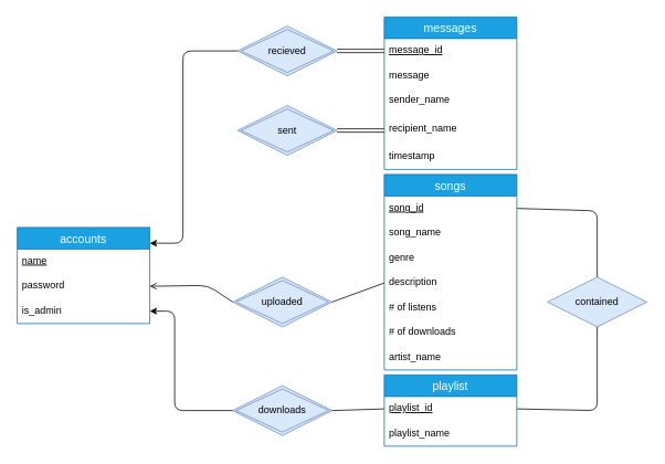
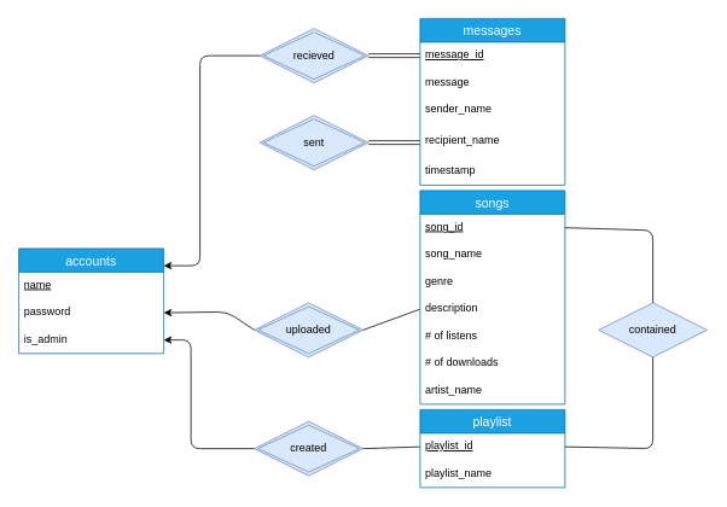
  <mxCell id="0" />
  <mxCell id="1" parent="0" />
  <mxCell id="2" value="contained" style="shape=rhombus;perimeter=rhombusPerimeter;whiteSpace=wrap;html=1;align=center;fillColor=#dae8fc;strokeColor=#6c8ebf;" parent="1" vertex="1"><mxGeometry x="660" y="334" width="120" height="60" as="geometry" /></mxCell>
  <mxCell id="3" value="" style="endArrow=none;html=1;exitX=1;exitY=0.5;exitDx=0;exitDy=0;entryX=0.5;entryY=0;entryDx=0;entryDy=0;" parent="1" source="19" target="2" edge="1"><mxGeometry width="50" height="50" relative="1" as="geometry"><mxPoint x="650" y="194" as="sourcePoint" /><mxPoint x="710" y="314" as="targetPoint" /><Array as="points"><mxPoint x="720" y="254" /></Array></mxGeometry></mxCell>
  <mxCell id="4" value="" style="endArrow=none;html=1;entryX=1;entryY=0.5;entryDx=0;entryDy=0;exitX=0.5;exitY=1;exitDx=0;exitDy=0;" parent="1" source="2" target="27" edge="1"><mxGeometry width="50" height="50" relative="1" as="geometry"><mxPoint x="560" y="424" as="sourcePoint" /><mxPoint x="620" y="495" as="targetPoint" /><Array as="points"><mxPoint x="720" y="495" /></Array></mxGeometry></mxCell>
- <mxCell id="5" value="downloads" style="shape=rhombus;double=1;perimeter=rhombusPerimeter;whiteSpace=wrap;html=1;align=center;fillColor=#dae8fc;strokeColor=#6c8ebf;" parent="1" vertex="1"><mxGeometry x="280" y="465" width="120" height="60" as="geometry" /></mxCell>
+ <mxCell id="5" value="created" style="shape=rhombus;double=1;perimeter=rhombusPerimeter;whiteSpace=wrap;html=1;align=center;fillColor=#dae8fc;strokeColor=#6c8ebf;" parent="1" vertex="1"><mxGeometry x="280" y="465" width="120" height="60" as="geometry" /></mxCell>
  <mxCell id="6" value="accounts" style="swimlane;fontStyle=0;childLayout=stackLayout;horizontal=1;startSize=26;horizontalStack=0;resizeParent=1;resizeParentMax=0;resizeLast=0;collapsible=1;marginBottom=0;align=center;fontSize=14;fillColor=#1ba1e2;strokeColor=#006EAF;fontColor=#ffffff;" parent="1" vertex="1"><mxGeometry x="20" y="274" width="160" height="116" as="geometry" /></mxCell>
  <mxCell id="7" value="name" style="text;strokeColor=none;fillColor=none;spacingLeft=4;spacingRight=4;overflow=hidden;rotatable=0;points=[[0,0.5],[1,0.5]];portConstraint=eastwest;fontSize=12;fontStyle=4" parent="6" vertex="1"><mxGeometry y="26" width="160" height="30" as="geometry" /></mxCell>
  <mxCell id="8" value="password" style="text;strokeColor=none;fillColor=none;spacingLeft=4;spacingRight=4;overflow=hidden;rotatable=0;points=[[0,0.5],[1,0.5]];portConstraint=eastwest;fontSize=12;" parent="6" vertex="1"><mxGeometry y="56" width="160" height="30" as="geometry" /></mxCell>
  <mxCell id="9" value="is_admin" style="text;strokeColor=none;fillColor=none;spacingLeft=4;spacingRight=4;overflow=hidden;rotatable=0;points=[[0,0.5],[1,0.5]];portConstraint=eastwest;fontSize=12;" parent="6" vertex="1"><mxGeometry y="86" width="160" height="30" as="geometry" /></mxCell>
  <mxCell id="10" value="uploaded" style="shape=rhombus;double=1;perimeter=rhombusPerimeter;whiteSpace=wrap;html=1;align=center;fillColor=#dae8fc;strokeColor=#6c8ebf;" parent="1" vertex="1"><mxGeometry x="280" y="334" width="120" height="60" as="geometry" /></mxCell>
- <mxCell id="11" value="" style="endArrow=open;html=1;entryX=1;entryY=0.5;entryDx=0;entryDy=0;exitX=0;exitY=0.5;exitDx=0;exitDy=0;" parent="1" source="10" target="8" edge="1"><mxGeometry width="50" height="50" relative="1" as="geometry"><mxPoint x="560" y="284" as="sourcePoint" /><mxPoint x="610" y="234" as="targetPoint" /><Array as="points"><mxPoint x="250" y="344" /></Array></mxGeometry></mxCell>
+ <mxCell id="11" value="" style="endArrow=classic;html=1;entryX=1;entryY=0.5;entryDx=0;entryDy=0;exitX=0;exitY=0.5;exitDx=0;exitDy=0;" parent="1" source="10" target="8" edge="1"><mxGeometry width="50" height="50" relative="1" as="geometry"><mxPoint x="560" y="284" as="sourcePoint" /><mxPoint x="610" y="234" as="targetPoint" /><Array as="points"><mxPoint x="250" y="344" /></Array></mxGeometry></mxCell>
  <mxCell id="12" value="" style="endArrow=none;html=1;entryX=0;entryY=0.5;entryDx=0;entryDy=0;exitX=1;exitY=0.5;exitDx=0;exitDy=0;" parent="1" source="10" target="22" edge="1"><mxGeometry width="50" height="50" relative="1" as="geometry"><mxPoint x="560" y="284" as="sourcePoint" /><mxPoint x="610" y="234" as="targetPoint" /></mxGeometry></mxCell>
  <mxCell id="13" value="" style="endArrow=classic;html=1;entryX=1;entryY=0.5;entryDx=0;entryDy=0;exitX=0;exitY=0.5;exitDx=0;exitDy=0;" parent="1" source="5" target="9" edge="1"><mxGeometry width="50" height="50" relative="1" as="geometry"><mxPoint x="560" y="284" as="sourcePoint" /><mxPoint x="610" y="234" as="targetPoint" /><Array as="points"><mxPoint x="210" y="495" /><mxPoint x="210" y="375" /></Array></mxGeometry></mxCell>
  <mxCell id="14" value="" style="endArrow=none;html=1;entryX=0;entryY=0.5;entryDx=0;entryDy=0;exitX=1;exitY=0.5;exitDx=0;exitDy=0;" parent="1" source="5" target="27" edge="1"><mxGeometry width="50" height="50" relative="1" as="geometry"><mxPoint x="560" y="284" as="sourcePoint" /><mxPoint x="460" y="495" as="targetPoint" /></mxGeometry></mxCell>
  <mxCell id="15" value="" style="endArrow=classic;html=1;entryX=1;entryY=0.164;entryDx=0;entryDy=0;entryPerimeter=0;exitX=0;exitY=0.5;exitDx=0;exitDy=0;" parent="1" source="35" target="6" edge="1"><mxGeometry width="50" height="50" relative="1" as="geometry"><mxPoint x="282" y="61" as="sourcePoint" /><mxPoint x="610" y="234" as="targetPoint" /><Array as="points"><mxPoint x="220" y="61" /><mxPoint x="220" y="293" /></Array></mxGeometry></mxCell>
  <mxCell id="16" value="" style="shape=link;html=1;entryX=0;entryY=0.5;entryDx=0;entryDy=0;exitX=1;exitY=0.5;exitDx=0;exitDy=0;" parent="1" source="35" target="30" edge="1"><mxGeometry width="100" relative="1" as="geometry"><mxPoint x="402" y="61" as="sourcePoint" /><mxPoint x="630" y="254" as="targetPoint" /></mxGeometry></mxCell>
  <mxCell id="17" value="" style="shape=link;html=1;entryX=1;entryY=0.5;entryDx=0;entryDy=0;exitX=0;exitY=0.5;exitDx=0;exitDy=0;" parent="1" source="33" target="36" edge="1"><mxGeometry width="100" relative="1" as="geometry"><mxPoint x="530" y="254" as="sourcePoint" /><mxPoint x="400" y="157" as="targetPoint" /></mxGeometry></mxCell>
  <mxCell id="18" value="songs" style="swimlane;fontStyle=0;childLayout=stackLayout;horizontal=1;startSize=26;horizontalStack=0;resizeParent=1;resizeParentMax=0;resizeLast=0;collapsible=1;marginBottom=0;align=center;fontSize=14;fillColor=#1ba1e2;strokeColor=#006EAF;fontColor=#ffffff;" parent="1" vertex="1"><mxGeometry x="463" y="210" width="160" height="236" as="geometry" /></mxCell>
  <mxCell id="19" value="song_id" style="text;strokeColor=none;fillColor=none;spacingLeft=4;spacingRight=4;overflow=hidden;rotatable=0;points=[[0,0.5],[1,0.5]];portConstraint=eastwest;fontSize=12;fontStyle=4" parent="18" vertex="1"><mxGeometry y="26" width="160" height="30" as="geometry" /></mxCell>
  <mxCell id="20" value="song_name" style="text;strokeColor=none;fillColor=none;spacingLeft=4;spacingRight=4;overflow=hidden;rotatable=0;points=[[0,0.5],[1,0.5]];portConstraint=eastwest;fontSize=12;" parent="18" vertex="1"><mxGeometry y="56" width="160" height="30" as="geometry" /></mxCell>
  <mxCell id="21" value="genre" style="text;strokeColor=none;fillColor=none;spacingLeft=4;spacingRight=4;overflow=hidden;rotatable=0;points=[[0,0.5],[1,0.5]];portConstraint=eastwest;fontSize=12;" parent="18" vertex="1"><mxGeometry y="86" width="160" height="30" as="geometry" /></mxCell>
  <mxCell id="22" value="description" style="text;strokeColor=none;fillColor=none;spacingLeft=4;spacingRight=4;overflow=hidden;rotatable=0;points=[[0,0.5],[1,0.5]];portConstraint=eastwest;fontSize=12;" parent="18" vertex="1"><mxGeometry y="116" width="160" height="30" as="geometry" /></mxCell>
  <mxCell id="23" value="# of listens" style="text;strokeColor=none;fillColor=none;spacingLeft=4;spacingRight=4;overflow=hidden;rotatable=0;points=[[0,0.5],[1,0.5]];portConstraint=eastwest;fontSize=12;" parent="18" vertex="1"><mxGeometry y="146" width="160" height="30" as="geometry" /></mxCell>
  <mxCell id="24" value="# of downloads" style="text;strokeColor=none;fillColor=none;spacingLeft=4;spacingRight=4;overflow=hidden;rotatable=0;points=[[0,0.5],[1,0.5]];portConstraint=eastwest;fontSize=12;" parent="18" vertex="1"><mxGeometry y="176" width="160" height="30" as="geometry" /></mxCell>
  <mxCell id="25" value="artist_name" style="text;strokeColor=none;fillColor=none;spacingLeft=4;spacingRight=4;overflow=hidden;rotatable=0;points=[[0,0.5],[1,0.5]];portConstraint=eastwest;fontSize=12;" parent="18" vertex="1"><mxGeometry y="206" width="160" height="30" as="geometry" /></mxCell>
  <mxCell id="26" value="playlist" style="swimlane;fontStyle=0;childLayout=stackLayout;horizontal=1;startSize=26;horizontalStack=0;resizeParent=1;resizeParentMax=0;resizeLast=0;collapsible=1;marginBottom=0;align=center;fontSize=14;fillColor=#1ba1e2;strokeColor=#006EAF;fontColor=#ffffff;" parent="1" vertex="1"><mxGeometry x="463" y="452" width="160" height="86" as="geometry" /></mxCell>
  <mxCell id="27" value="playlist_id" style="text;strokeColor=none;fillColor=none;spacingLeft=4;spacingRight=4;overflow=hidden;rotatable=0;points=[[0,0.5],[1,0.5]];portConstraint=eastwest;fontSize=12;fontStyle=4" parent="26" vertex="1"><mxGeometry y="26" width="160" height="30" as="geometry" /></mxCell>
  <mxCell id="28" value="playlist_name" style="text;strokeColor=none;fillColor=none;spacingLeft=4;spacingRight=4;overflow=hidden;rotatable=0;points=[[0,0.5],[1,0.5]];portConstraint=eastwest;fontSize=12;" parent="26" vertex="1"><mxGeometry y="56" width="160" height="30" as="geometry" /></mxCell>
  <mxCell id="29" value="messages" style="swimlane;fontStyle=0;childLayout=stackLayout;horizontal=1;startSize=26;horizontalStack=0;resizeParent=1;resizeParentMax=0;resizeLast=0;collapsible=1;marginBottom=0;align=center;fontSize=14;fillColor=#1ba1e2;strokeColor=#006EAF;fontColor=#ffffff;" parent="1" vertex="1"><mxGeometry x="463" y="20" width="160" height="184" as="geometry" /></mxCell>
  <mxCell id="30" value="message_id" style="text;strokeColor=none;fillColor=none;spacingLeft=4;spacingRight=4;overflow=hidden;rotatable=0;points=[[0,0.5],[1,0.5]];portConstraint=eastwest;fontSize=12;fontStyle=4" parent="29" vertex="1"><mxGeometry y="26" width="160" height="30" as="geometry" /></mxCell>
  <mxCell id="31" value="message" style="text;strokeColor=none;fillColor=none;spacingLeft=4;spacingRight=4;overflow=hidden;rotatable=0;points=[[0,0.5],[1,0.5]];portConstraint=eastwest;fontSize=12;" parent="29" vertex="1"><mxGeometry y="56" width="160" height="30" as="geometry" /></mxCell>
  <mxCell id="32" value="sender_name" style="text;strokeColor=none;fillColor=none;spacingLeft=4;spacingRight=4;overflow=hidden;rotatable=0;points=[[0,0.5],[1,0.5]];portConstraint=eastwest;fontSize=12;" parent="29" vertex="1"><mxGeometry y="86" width="160" height="34" as="geometry" /></mxCell>
  <mxCell id="33" value="recipient_name" style="text;strokeColor=none;fillColor=none;spacingLeft=4;spacingRight=4;overflow=hidden;rotatable=0;points=[[0,0.5],[1,0.5]];portConstraint=eastwest;fontSize=12;" parent="29" vertex="1"><mxGeometry y="120" width="160" height="34" as="geometry" /></mxCell>
  <mxCell id="34" value="timestamp" style="text;strokeColor=none;fillColor=none;spacingLeft=4;spacingRight=4;overflow=hidden;rotatable=0;points=[[0,0.5],[1,0.5]];portConstraint=eastwest;fontSize=12;" parent="29" vertex="1"><mxGeometry y="154" width="160" height="30" as="geometry" /></mxCell>
  <mxCell id="35" value="recieved" style="shape=rhombus;double=1;perimeter=rhombusPerimeter;whiteSpace=wrap;html=1;align=center;fillColor=#dae8fc;strokeColor=#6c8ebf;" parent="1" vertex="1"><mxGeometry x="286" y="31" width="120" height="60" as="geometry" /></mxCell>
  <mxCell id="36" value="sent" style="shape=rhombus;double=1;perimeter=rhombusPerimeter;whiteSpace=wrap;html=1;align=center;fillColor=#dae8fc;strokeColor=#6c8ebf;" parent="1" vertex="1"><mxGeometry x="286" y="127" width="120" height="60" as="geometry" /></mxCell>
